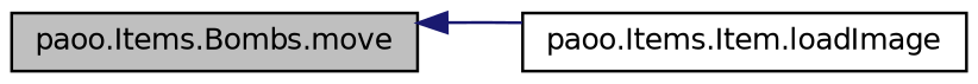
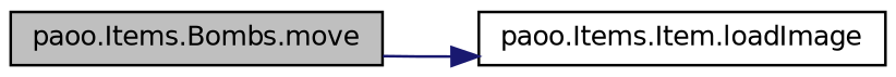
  digraph {
    rankdir=LR
    node [color=black fontname=Helvetica fontsize=10 shape=record style=filled]
    n1 [fillcolor=grey75 fontcolor=black height=0.2 label="paoo.Items.Bombs.move" width=0.4]
    n2 [fillcolor=white height=0.2 label="paoo.Items.Item.loadImage" width=0.4]
-   n2 -> n1 [color=midnightblue fontname=Helvetica fontsize=10 labelfontname=Helvetica labelfontsize=10 style=solid]
+   n1 -> n2 [color=midnightblue fontname=Helvetica fontsize=10 labelfontname=Helvetica labelfontsize=10 style=solid]
  }
